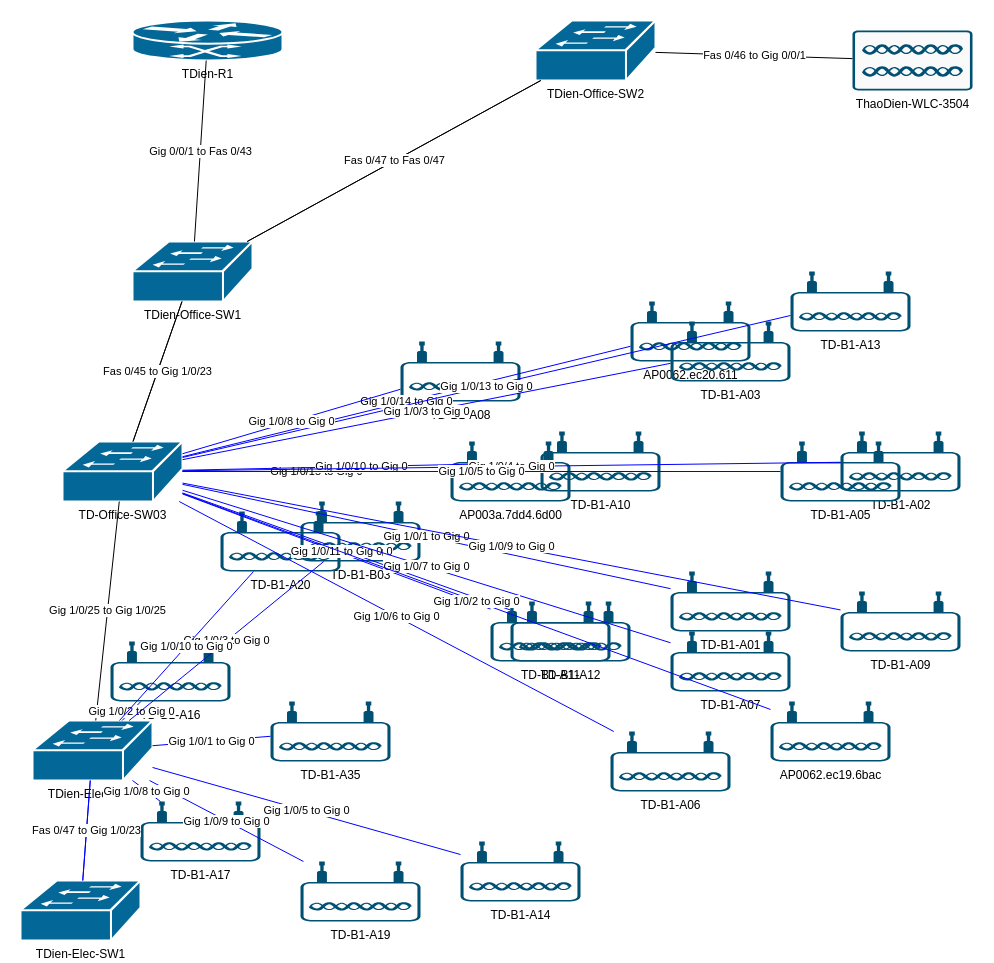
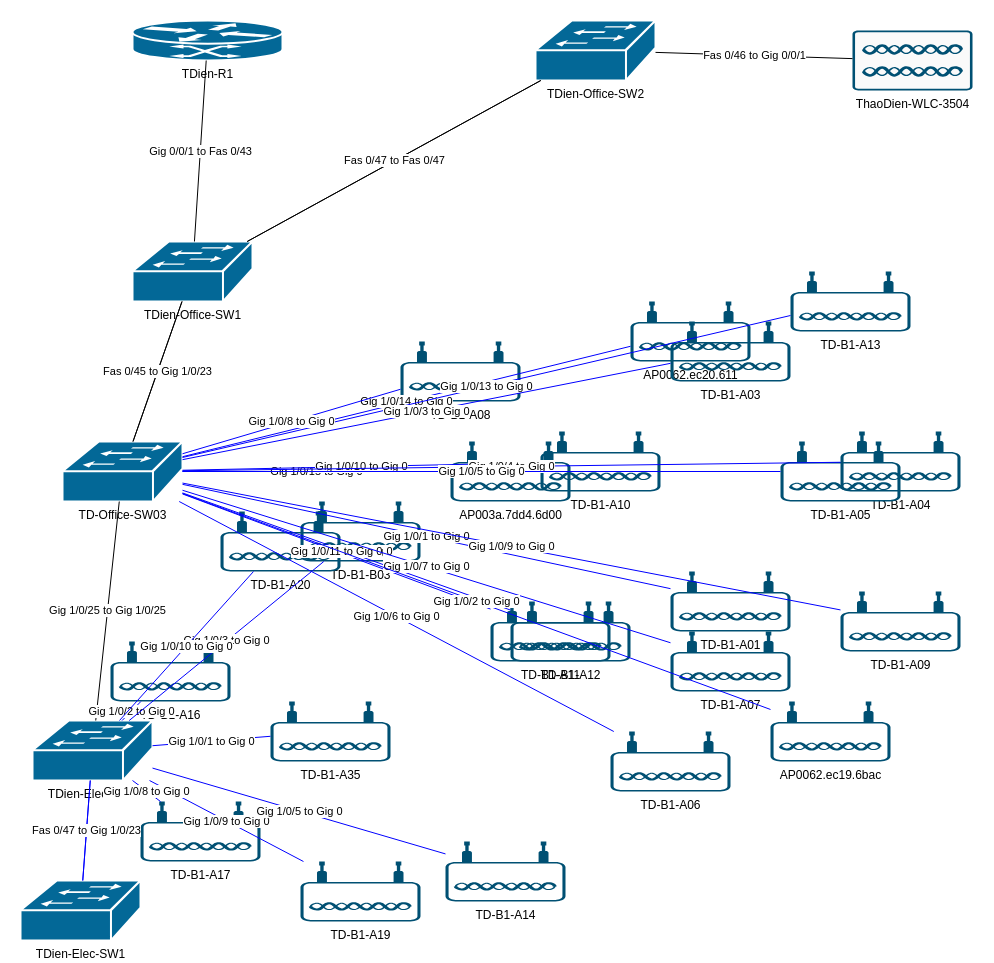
  <mxCell id="0" />
  <mxCell id="1" parent="0" />
  <mxCell id="2" value="TDien-Office-SW1" style="shape=mxgraph.cisco.switches.workgroup_switch;sketch=0;html=1;pointerEvents=1;dashed=0;fillColor=#036897;strokeColor=#ffffff;strokeWidth=2;verticalLabelPosition=bottom;verticalAlign=top;align=center;outlineConnect=0;" parent="1" vertex="1"><mxGeometry x="132" y="241" width="120" height="60" as="geometry" /></mxCell>
  <mxCell id="3" value="TDien-R1" style="shape=mxgraph.cisco.routers.atm_router;html=1;pointerEvents=1;dashed=0;fillColor=#036897;strokeColor=#ffffff;strokeWidth=2;verticalLabelPosition=bottom;verticalAlign=top;align=center;outlineConnect=0;" parent="1" vertex="1"><mxGeometry x="132" y="20" width="150" height="40" as="geometry" /></mxCell>
  <mxCell id="4" value="TD-Office-SW03" style="shape=mxgraph.cisco.switches.workgroup_switch;sketch=0;html=1;pointerEvents=1;dashed=0;fillColor=#036897;strokeColor=#ffffff;strokeWidth=2;verticalLabelPosition=bottom;verticalAlign=top;align=center;outlineConnect=0;" parent="1" vertex="1"><mxGeometry x="62" y="441" width="120" height="60" as="geometry" /></mxCell>
  <mxCell id="5" value="TDien-Office-SW2" style="shape=mxgraph.cisco.switches.workgroup_switch;sketch=0;html=1;pointerEvents=1;dashed=0;fillColor=#036897;strokeColor=#ffffff;strokeWidth=2;verticalLabelPosition=bottom;verticalAlign=top;align=center;outlineConnect=0;" parent="1" vertex="1"><mxGeometry x="535" y="20" width="120" height="60" as="geometry" /></mxCell>
  <mxCell id="6" value="ThaoDien-WLC-3504" style="sketch=0;points=[[0.015,0.015,0],[0.985,0.015,0],[0.985,0.985,0],[0.015,0.985,0],[0.25,0,0],[0.5,0,0],[0.75,0,0],[1,0.25,0],[1,0.5,0],[1,0.75,0],[0.75,1,0],[0.5,1,0],[0.25,1,0],[0,0.75,0],[0,0.5,0],[0,0.25,0]];verticalLabelPosition=bottom;html=1;verticalAlign=top;aspect=fixed;align=center;pointerEvents=1;shape=mxgraph.cisco19.rect;prIcon=dual_mode_access_point;fillColor=#FAFAFA;strokeColor=#005073;" parent="1" vertex="1"><mxGeometry x="852" y="30" width="120" height="60" as="geometry" /></mxCell>
  <mxCell id="7" value="TDien-Elec-SW2" style="shape=mxgraph.cisco.switches.workgroup_switch;sketch=0;html=1;pointerEvents=1;dashed=0;fillColor=#036897;strokeColor=#ffffff;strokeWidth=2;verticalLabelPosition=bottom;verticalAlign=top;align=center;outlineConnect=0;" parent="1" vertex="1"><mxGeometry x="32" y="720" width="120" height="60" as="geometry" /></mxCell>
  <mxCell id="8" value="TDien-Elec-SW1" style="shape=mxgraph.cisco.switches.workgroup_switch;sketch=0;html=1;pointerEvents=1;dashed=0;fillColor=#036897;strokeColor=#ffffff;strokeWidth=2;verticalLabelPosition=bottom;verticalAlign=top;align=center;outlineConnect=0;" parent="1" vertex="1"><mxGeometry x="20" y="880" width="120" height="60" as="geometry" /></mxCell>
  <mxCell id="9" value="TD-B1-A19" style="points=[[0.03,0.36,0],[0.18,0,0],[0.5,0.34,0],[0.82,0,0],[0.97,0.36,0],[1,0.67,0],[0.975,0.975,0],[0.5,1,0],[0.025,0.975,0],[0,0.67,0]];verticalLabelPosition=bottom;sketch=0;html=1;verticalAlign=top;aspect=fixed;align=center;pointerEvents=1;shape=mxgraph.cisco19.wireless_access_point;fillColor=#005073;strokeColor=none;" parent="1" vertex="1"><mxGeometry x="300" y="861" width="120" height="60" as="geometry" /></mxCell>
- <mxCell id="10" value="TD-B1-A14" style="points=[[0.03,0.36,0],[0.18,0,0],[0.5,0.34,0],[0.82,0,0],[0.97,0.36,0],[1,0.67,0],[0.975,0.975,0],[0.5,1,0],[0.025,0.975,0],[0,0.67,0]];verticalLabelPosition=bottom;sketch=0;html=1;verticalAlign=top;aspect=fixed;align=center;pointerEvents=1;shape=mxgraph.cisco19.wireless_access_point;fillColor=#005073;strokeColor=none;" parent="1" vertex="1"><mxGeometry x="460" y="841" width="120" height="60" as="geometry" /></mxCell>
+ <mxCell id="10" value="TD-B1-A14" style="points=[[0.03,0.36,0],[0.18,0,0],[0.5,0.34,0],[0.82,0,0],[0.97,0.36,0],[1,0.67,0],[0.975,0.975,0],[0.5,1,0],[0.025,0.975,0],[0,0.67,0]];verticalLabelPosition=bottom;sketch=0;html=1;verticalAlign=top;aspect=fixed;align=center;pointerEvents=1;shape=mxgraph.cisco19.wireless_access_point;fillColor=#005073;strokeColor=none;" parent="1" vertex="1"><mxGeometry x="445" y="841" width="120" height="60" as="geometry" /></mxCell>
  <mxCell id="11" value="TD-B1-A35" style="points=[[0.03,0.36,0],[0.18,0,0],[0.5,0.34,0],[0.82,0,0],[0.97,0.36,0],[1,0.67,0],[0.975,0.975,0],[0.5,1,0],[0.025,0.975,0],[0,0.67,0]];verticalLabelPosition=bottom;sketch=0;html=1;verticalAlign=top;aspect=fixed;align=center;pointerEvents=1;shape=mxgraph.cisco19.wireless_access_point;fillColor=#005073;strokeColor=none;" parent="1" vertex="1"><mxGeometry x="270" y="701" width="120" height="60" as="geometry" /></mxCell>
  <mxCell id="12" value="TD-B1-A16" style="points=[[0.03,0.36,0],[0.18,0,0],[0.5,0.34,0],[0.82,0,0],[0.97,0.36,0],[1,0.67,0],[0.975,0.975,0],[0.5,1,0],[0.025,0.975,0],[0,0.67,0]];verticalLabelPosition=bottom;sketch=0;html=1;verticalAlign=top;aspect=fixed;align=center;pointerEvents=1;shape=mxgraph.cisco19.wireless_access_point;fillColor=#005073;strokeColor=none;" parent="1" vertex="1"><mxGeometry x="110" y="641" width="120" height="60" as="geometry" /></mxCell>
  <mxCell id="13" value="TD-B1-A17" style="points=[[0.03,0.36,0],[0.18,0,0],[0.5,0.34,0],[0.82,0,0],[0.97,0.36,0],[1,0.67,0],[0.975,0.975,0],[0.5,1,0],[0.025,0.975,0],[0,0.67,0]];verticalLabelPosition=bottom;sketch=0;html=1;verticalAlign=top;aspect=fixed;align=center;pointerEvents=1;shape=mxgraph.cisco19.wireless_access_point;fillColor=#005073;strokeColor=none;" parent="1" vertex="1"><mxGeometry x="140" y="801" width="120" height="60" as="geometry" /></mxCell>
  <mxCell id="14" value="TD-B1-B03" style="points=[[0.03,0.36,0],[0.18,0,0],[0.5,0.34,0],[0.82,0,0],[0.97,0.36,0],[1,0.67,0],[0.975,0.975,0],[0.5,1,0],[0.025,0.975,0],[0,0.67,0]];verticalLabelPosition=bottom;sketch=0;html=1;verticalAlign=top;aspect=fixed;align=center;pointerEvents=1;shape=mxgraph.cisco19.wireless_access_point;fillColor=#005073;strokeColor=none;" parent="1" vertex="1"><mxGeometry x="300" y="501" width="120" height="60" as="geometry" /></mxCell>
  <mxCell id="15" value="TD-B1-A20" style="points=[[0.03,0.36,0],[0.18,0,0],[0.5,0.34,0],[0.82,0,0],[0.97,0.36,0],[1,0.67,0],[0.975,0.975,0],[0.5,1,0],[0.025,0.975,0],[0,0.67,0]];verticalLabelPosition=bottom;sketch=0;html=1;verticalAlign=top;aspect=fixed;align=center;pointerEvents=1;shape=mxgraph.cisco19.wireless_access_point;fillColor=#005073;strokeColor=none;" parent="1" vertex="1"><mxGeometry x="220" y="511" width="120" height="60" as="geometry" /></mxCell>
  <mxCell id="16" value="AP003a.7dd4.6d00" style="points=[[0.03,0.36,0],[0.18,0,0],[0.5,0.34,0],[0.82,0,0],[0.97,0.36,0],[1,0.67,0],[0.975,0.975,0],[0.5,1,0],[0.025,0.975,0],[0,0.67,0]];verticalLabelPosition=bottom;sketch=0;html=1;verticalAlign=top;aspect=fixed;align=center;pointerEvents=1;shape=mxgraph.cisco19.wireless_access_point;fillColor=#005073;strokeColor=none;" parent="1" vertex="1"><mxGeometry x="450" y="441" width="120" height="60" as="geometry" /></mxCell>
  <mxCell id="17" value="AP0062.ec20.611" style="points=[[0.03,0.36,0],[0.18,0,0],[0.5,0.34,0],[0.82,0,0],[0.97,0.36,0],[1,0.67,0],[0.975,0.975,0],[0.5,1,0],[0.025,0.975,0],[0,0.67,0]];verticalLabelPosition=bottom;sketch=0;html=1;verticalAlign=top;aspect=fixed;align=center;pointerEvents=1;shape=mxgraph.cisco19.wireless_access_point;fillColor=#005073;strokeColor=none;" parent="1" vertex="1"><mxGeometry x="630" y="301" width="120" height="60" as="geometry" /></mxCell>
  <mxCell id="18" value="TD-B1-A13" style="points=[[0.03,0.36,0],[0.18,0,0],[0.5,0.34,0],[0.82,0,0],[0.97,0.36,0],[1,0.67,0],[0.975,0.975,0],[0.5,1,0],[0.025,0.975,0],[0,0.67,0]];verticalLabelPosition=bottom;sketch=0;html=1;verticalAlign=top;aspect=fixed;align=center;pointerEvents=1;shape=mxgraph.cisco19.wireless_access_point;fillColor=#005073;strokeColor=none;" parent="1" vertex="1"><mxGeometry x="790" y="271" width="120" height="60" as="geometry" /></mxCell>
  <mxCell id="19" value="TD-B1-A03" style="points=[[0.03,0.36,0],[0.18,0,0],[0.5,0.34,0],[0.82,0,0],[0.97,0.36,0],[1,0.67,0],[0.975,0.975,0],[0.5,1,0],[0.025,0.975,0],[0,0.67,0]];verticalLabelPosition=bottom;sketch=0;html=1;verticalAlign=top;aspect=fixed;align=center;pointerEvents=1;shape=mxgraph.cisco19.wireless_access_point;fillColor=#005073;strokeColor=none;" parent="1" vertex="1"><mxGeometry x="670" y="321" width="120" height="60" as="geometry" /></mxCell>
  <mxCell id="20" value="TD-B1-A12" style="points=[[0.03,0.36,0],[0.18,0,0],[0.5,0.34,0],[0.82,0,0],[0.97,0.36,0],[1,0.67,0],[0.975,0.975,0],[0.5,1,0],[0.025,0.975,0],[0,0.67,0]];verticalLabelPosition=bottom;sketch=0;html=1;verticalAlign=top;aspect=fixed;align=center;pointerEvents=1;shape=mxgraph.cisco19.wireless_access_point;fillColor=#005073;strokeColor=none;" parent="1" vertex="1"><mxGeometry x="510" y="601" width="120" height="60" as="geometry" /></mxCell>
  <mxCell id="21" value="TD-B1-A11" style="points=[[0.03,0.36,0],[0.18,0,0],[0.5,0.34,0],[0.82,0,0],[0.97,0.36,0],[1,0.67,0],[0.975,0.975,0],[0.5,1,0],[0.025,0.975,0],[0,0.67,0]];verticalLabelPosition=bottom;sketch=0;html=1;verticalAlign=top;aspect=fixed;align=center;pointerEvents=1;shape=mxgraph.cisco19.wireless_access_point;fillColor=#005073;strokeColor=none;" parent="1" vertex="1"><mxGeometry x="490" y="601" width="120" height="60" as="geometry" /></mxCell>
  <mxCell id="22" value="TD-B1-A10" style="points=[[0.03,0.36,0],[0.18,0,0],[0.5,0.34,0],[0.82,0,0],[0.97,0.36,0],[1,0.67,0],[0.975,0.975,0],[0.5,1,0],[0.025,0.975,0],[0,0.67,0]];verticalLabelPosition=bottom;sketch=0;html=1;verticalAlign=top;aspect=fixed;align=center;pointerEvents=1;shape=mxgraph.cisco19.wireless_access_point;fillColor=#005073;strokeColor=none;" parent="1" vertex="1"><mxGeometry x="540" y="431" width="120" height="60" as="geometry" /></mxCell>
  <mxCell id="23" value="TD-B1-A01" style="points=[[0.03,0.36,0],[0.18,0,0],[0.5,0.34,0],[0.82,0,0],[0.97,0.36,0],[1,0.67,0],[0.975,0.975,0],[0.5,1,0],[0.025,0.975,0],[0,0.67,0]];verticalLabelPosition=bottom;sketch=0;html=1;verticalAlign=top;aspect=fixed;align=center;pointerEvents=1;shape=mxgraph.cisco19.wireless_access_point;fillColor=#005073;strokeColor=none;" parent="1" vertex="1"><mxGeometry x="670" y="571" width="120" height="60" as="geometry" /></mxCell>
  <mxCell id="24" value="TD-B1-A06" style="points=[[0.03,0.36,0],[0.18,0,0],[0.5,0.34,0],[0.82,0,0],[0.97,0.36,0],[1,0.67,0],[0.975,0.975,0],[0.5,1,0],[0.025,0.975,0],[0,0.67,0]];verticalLabelPosition=bottom;sketch=0;html=1;verticalAlign=top;aspect=fixed;align=center;pointerEvents=1;shape=mxgraph.cisco19.wireless_access_point;fillColor=#005073;strokeColor=none;" parent="1" vertex="1"><mxGeometry x="610" y="731" width="120" height="60" as="geometry" /></mxCell>
  <mxCell id="25" value="TD-B1-A07" style="points=[[0.03,0.36,0],[0.18,0,0],[0.5,0.34,0],[0.82,0,0],[0.97,0.36,0],[1,0.67,0],[0.975,0.975,0],[0.5,1,0],[0.025,0.975,0],[0,0.67,0]];verticalLabelPosition=bottom;sketch=0;html=1;verticalAlign=top;aspect=fixed;align=center;pointerEvents=1;shape=mxgraph.cisco19.wireless_access_point;fillColor=#005073;strokeColor=none;" parent="1" vertex="1"><mxGeometry x="670" y="631" width="120" height="60" as="geometry" /></mxCell>
- <mxCell id="26" value="TD-B1-A02" style="points=[[0.03,0.36,0],[0.18,0,0],[0.5,0.34,0],[0.82,0,0],[0.97,0.36,0],[1,0.67,0],[0.975,0.975,0],[0.5,1,0],[0.025,0.975,0],[0,0.67,0]];verticalLabelPosition=bottom;sketch=0;html=1;verticalAlign=top;aspect=fixed;align=center;pointerEvents=1;shape=mxgraph.cisco19.wireless_access_point;fillColor=#005073;strokeColor=none;" parent="1" vertex="1"><mxGeometry x="840" y="431" width="120" height="60" as="geometry" /></mxCell>
+ <mxCell id="26" value="TD-B1-A04" style="points=[[0.03,0.36,0],[0.18,0,0],[0.5,0.34,0],[0.82,0,0],[0.97,0.36,0],[1,0.67,0],[0.975,0.975,0],[0.5,1,0],[0.025,0.975,0],[0,0.67,0]];verticalLabelPosition=bottom;sketch=0;html=1;verticalAlign=top;aspect=fixed;align=center;pointerEvents=1;shape=mxgraph.cisco19.wireless_access_point;fillColor=#005073;strokeColor=none;" parent="1" vertex="1"><mxGeometry x="840" y="431" width="120" height="60" as="geometry" /></mxCell>
  <mxCell id="27" value="TD-B1-A05" style="points=[[0.03,0.36,0],[0.18,0,0],[0.5,0.34,0],[0.82,0,0],[0.97,0.36,0],[1,0.67,0],[0.975,0.975,0],[0.5,1,0],[0.025,0.975,0],[0,0.67,0]];verticalLabelPosition=bottom;sketch=0;html=1;verticalAlign=top;aspect=fixed;align=center;pointerEvents=1;shape=mxgraph.cisco19.wireless_access_point;fillColor=#005073;strokeColor=none;" parent="1" vertex="1"><mxGeometry x="780" y="441" width="120" height="60" as="geometry" /></mxCell>
  <mxCell id="28" value="TD-B1-A08" style="points=[[0.03,0.36,0],[0.18,0,0],[0.5,0.34,0],[0.82,0,0],[0.97,0.36,0],[1,0.67,0],[0.975,0.975,0],[0.5,1,0],[0.025,0.975,0],[0,0.67,0]];verticalLabelPosition=bottom;sketch=0;html=1;verticalAlign=top;aspect=fixed;align=center;pointerEvents=1;shape=mxgraph.cisco19.wireless_access_point;fillColor=#005073;strokeColor=none;" parent="1" vertex="1"><mxGeometry x="400" y="341" width="120" height="60" as="geometry" /></mxCell>
  <mxCell id="29" value="TD-B1-A09" style="points=[[0.03,0.36,0],[0.18,0,0],[0.5,0.34,0],[0.82,0,0],[0.97,0.36,0],[1,0.67,0],[0.975,0.975,0],[0.5,1,0],[0.025,0.975,0],[0,0.67,0]];verticalLabelPosition=bottom;sketch=0;html=1;verticalAlign=top;aspect=fixed;align=center;pointerEvents=1;shape=mxgraph.cisco19.wireless_access_point;fillColor=#005073;strokeColor=none;" parent="1" vertex="1"><mxGeometry x="840" y="591" width="120" height="60" as="geometry" /></mxCell>
  <mxCell id="30" value="AP0062.ec19.6bac" style="points=[[0.03,0.36,0],[0.18,0,0],[0.5,0.34,0],[0.82,0,0],[0.97,0.36,0],[1,0.67,0],[0.975,0.975,0],[0.5,1,0],[0.025,0.975,0],[0,0.67,0]];verticalLabelPosition=bottom;sketch=0;html=1;verticalAlign=top;aspect=fixed;align=center;pointerEvents=1;shape=mxgraph.cisco19.wireless_access_point;fillColor=#005073;strokeColor=none;" parent="1" vertex="1"><mxGeometry x="770" y="701" width="120" height="60" as="geometry" /></mxCell>
  <mxCell id="31" value="Gig 0/0/1 to Fas 0/43" style="endArrow=none;html=1;edgeStyle=orthogonalEdgeStyle;noEdgeStyle=1;" parent="1" source="3" target="2" edge="1"><mxGeometry relative="1" as="geometry" /></mxCell>
  <mxCell id="32" value="Fas 0/48 to Fas 0/48" style="endArrow=none;html=1;edgeStyle=orthogonalEdgeStyle;noEdgeStyle=1;" parent="1" source="5" target="2" edge="1"><mxGeometry relative="1" as="geometry" /></mxCell>
  <mxCell id="33" value="Fas 0/47 to Fas 0/47" style="endArrow=none;html=1;edgeStyle=orthogonalEdgeStyle;noEdgeStyle=1;" parent="1" source="5" target="2" edge="1"><mxGeometry relative="1" as="geometry" /></mxCell>
  <mxCell id="34" value="Fas 0/46 to Gig 0/0/1" style="endArrow=none;html=1;edgeStyle=orthogonalEdgeStyle;noEdgeStyle=1;" parent="1" source="5" target="6" edge="1"><mxGeometry relative="1" as="geometry" /></mxCell>
  <mxCell id="35" value="Fas 0/46 to Gig 1/0/24" style="endArrow=none;html=1;edgeStyle=orthogonalEdgeStyle;noEdgeStyle=1;" parent="1" source="4" target="2" edge="1"><mxGeometry relative="1" as="geometry" /></mxCell>
  <mxCell id="36" value="Fas 0/45 to Gig 1/0/23" style="endArrow=none;html=1;edgeStyle=orthogonalEdgeStyle;noEdgeStyle=1;" parent="1" source="4" target="2" edge="1"><mxGeometry relative="1" as="geometry" /></mxCell>
  <mxCell id="37" value="Gig 1/0/15 to Gig 0" style="endArrow=none;html=1;edgeStyle=orthogonalEdgeStyle;strokeColor=#0000FF;noEdgeStyle=1;" parent="1" source="4" target="16" edge="1"><mxGeometry relative="1" as="geometry" /></mxCell>
  <mxCell id="38" value="Gig 1/0/14 to Gig 0" style="endArrow=none;html=1;edgeStyle=orthogonalEdgeStyle;strokeColor=#0000FF;noEdgeStyle=1;" parent="1" source="4" target="17" edge="1"><mxGeometry relative="1" as="geometry" /></mxCell>
  <mxCell id="39" value="Gig 1/0/13 to Gig 0" style="endArrow=none;html=1;edgeStyle=orthogonalEdgeStyle;strokeColor=#0000FF;noEdgeStyle=1;" parent="1" source="4" target="18" edge="1"><mxGeometry relative="1" as="geometry" /></mxCell>
  <mxCell id="40" value="Gig 1/0/3 to Gig 0" style="endArrow=none;html=1;edgeStyle=orthogonalEdgeStyle;strokeColor=#0000FF;noEdgeStyle=1;" parent="1" source="4" target="19" edge="1"><mxGeometry relative="1" as="geometry" /></mxCell>
  <mxCell id="41" value="Gig 1/0/12 to Gig 0" style="endArrow=none;html=1;edgeStyle=orthogonalEdgeStyle;strokeColor=#0000FF;noEdgeStyle=1;" parent="1" source="4" target="20" edge="1"><mxGeometry relative="1" as="geometry" /></mxCell>
  <mxCell id="42" value="Gig 1/0/11 to Gig 0" style="endArrow=none;html=1;edgeStyle=orthogonalEdgeStyle;strokeColor=#0000FF;noEdgeStyle=1;" parent="1" source="4" target="21" edge="1"><mxGeometry relative="1" as="geometry" /></mxCell>
  <mxCell id="43" value="Gig 1/0/10 to Gig 0" style="endArrow=none;html=1;edgeStyle=orthogonalEdgeStyle;strokeColor=#0000FF;noEdgeStyle=1;" parent="1" source="4" target="22" edge="1"><mxGeometry relative="1" as="geometry" /></mxCell>
  <mxCell id="44" value="Gig 1/0/1 to Gig 0" style="endArrow=none;html=1;edgeStyle=orthogonalEdgeStyle;strokeColor=#0000FF;noEdgeStyle=1;" parent="1" source="4" target="23" edge="1"><mxGeometry relative="1" as="geometry" /></mxCell>
  <mxCell id="45" value="Gig 1/0/6 to Gig 0" style="endArrow=none;html=1;edgeStyle=orthogonalEdgeStyle;strokeColor=#0000FF;noEdgeStyle=1;" parent="1" source="4" target="24" edge="1"><mxGeometry relative="1" as="geometry" /></mxCell>
  <mxCell id="46" value="Gig 1/0/7 to Gig 0" style="endArrow=none;html=1;edgeStyle=orthogonalEdgeStyle;strokeColor=#0000FF;noEdgeStyle=1;" parent="1" source="4" target="25" edge="1"><mxGeometry relative="1" as="geometry" /></mxCell>
  <mxCell id="47" value="Gig 1/0/4 to Gig 0" style="endArrow=none;html=1;edgeStyle=orthogonalEdgeStyle;strokeColor=#0000FF;noEdgeStyle=1;" parent="1" source="4" target="26" edge="1"><mxGeometry relative="1" as="geometry" /></mxCell>
  <mxCell id="48" value="Gig 1/0/5 to Gig 0" style="endArrow=none;html=1;edgeStyle=orthogonalEdgeStyle;strokeColor=#0000FF;noEdgeStyle=1;" parent="1" source="4" target="27" edge="1"><mxGeometry relative="1" as="geometry" /></mxCell>
  <mxCell id="49" value="Gig 1/0/8 to Gig 0" style="endArrow=none;html=1;edgeStyle=orthogonalEdgeStyle;strokeColor=#0000FF;noEdgeStyle=1;" parent="1" source="4" target="28" edge="1"><mxGeometry relative="1" as="geometry" /></mxCell>
  <mxCell id="50" value="Gig 1/0/9 to Gig 0" style="endArrow=none;html=1;edgeStyle=orthogonalEdgeStyle;strokeColor=#0000FF;noEdgeStyle=1;" parent="1" source="4" target="29" edge="1"><mxGeometry relative="1" as="geometry" /></mxCell>
  <mxCell id="51" value="Gig 1/0/25 to Gig 1/0/25" style="endArrow=none;html=1;edgeStyle=orthogonalEdgeStyle;noEdgeStyle=1;" parent="1" source="4" target="7" edge="1"><mxGeometry relative="1" as="geometry" /></mxCell>
  <mxCell id="52" value="Gig 1/0/2 to Gig 0" style="endArrow=none;html=1;edgeStyle=orthogonalEdgeStyle;strokeColor=#0000FF;noEdgeStyle=1;" parent="1" source="4" target="30" edge="1"><mxGeometry relative="1" as="geometry" /></mxCell>
  <mxCell id="53" value="Fas 0/48 to Gig 1/0/24" style="endArrow=none;html=1;edgeStyle=orthogonalEdgeStyle;strokeColor=#0000FF;noEdgeStyle=1;" parent="1" source="8" target="7" edge="1"><mxGeometry relative="1" as="geometry" /></mxCell>
  <mxCell id="54" value="Fas 0/47 to Gig 1/0/23" style="endArrow=none;html=1;edgeStyle=orthogonalEdgeStyle;strokeColor=#0000FF;noEdgeStyle=1;" parent="1" source="8" target="7" edge="1"><mxGeometry relative="1" as="geometry" /></mxCell>
  <mxCell id="55" value="Gig 1/0/9 to Gig 0" style="endArrow=none;html=1;edgeStyle=orthogonalEdgeStyle;strokeColor=#0000FF;noEdgeStyle=1;" parent="1" source="7" target="9" edge="1"><mxGeometry relative="1" as="geometry" /></mxCell>
  <mxCell id="56" value="Gig 1/0/5 to Gig 0" style="endArrow=none;html=1;edgeStyle=orthogonalEdgeStyle;strokeColor=#0000FF;noEdgeStyle=1;" parent="1" source="7" target="10" edge="1"><mxGeometry relative="1" as="geometry" /></mxCell>
  <mxCell id="57" value="Gig 1/0/1 to Gig 0" style="endArrow=none;html=1;edgeStyle=orthogonalEdgeStyle;strokeColor=#0000FF;noEdgeStyle=1;" parent="1" source="7" target="11" edge="1"><mxGeometry relative="1" as="geometry" /></mxCell>
  <mxCell id="58" value="Gig 1/0/2 to Gig 0" style="endArrow=none;html=1;edgeStyle=orthogonalEdgeStyle;strokeColor=#0000FF;noEdgeStyle=1;" parent="1" source="7" target="12" edge="1"><mxGeometry relative="1" as="geometry" /></mxCell>
  <mxCell id="59" value="Gig 1/0/8 to Gig 0" style="endArrow=none;html=1;edgeStyle=orthogonalEdgeStyle;strokeColor=#0000FF;noEdgeStyle=1;" parent="1" source="7" target="13" edge="1"><mxGeometry relative="1" as="geometry" /></mxCell>
  <mxCell id="60" value="Gig 1/0/3 to Gig 0" style="endArrow=none;html=1;edgeStyle=orthogonalEdgeStyle;strokeColor=#0000FF;noEdgeStyle=1;" parent="1" source="7" target="14" edge="1"><mxGeometry relative="1" as="geometry" /></mxCell>
  <mxCell id="61" value="Gig 1/0/10 to Gig 0" style="endArrow=none;html=1;edgeStyle=orthogonalEdgeStyle;strokeColor=#0000FF;noEdgeStyle=1;" parent="1" source="7" target="15" edge="1"><mxGeometry relative="1" as="geometry" /></mxCell>
